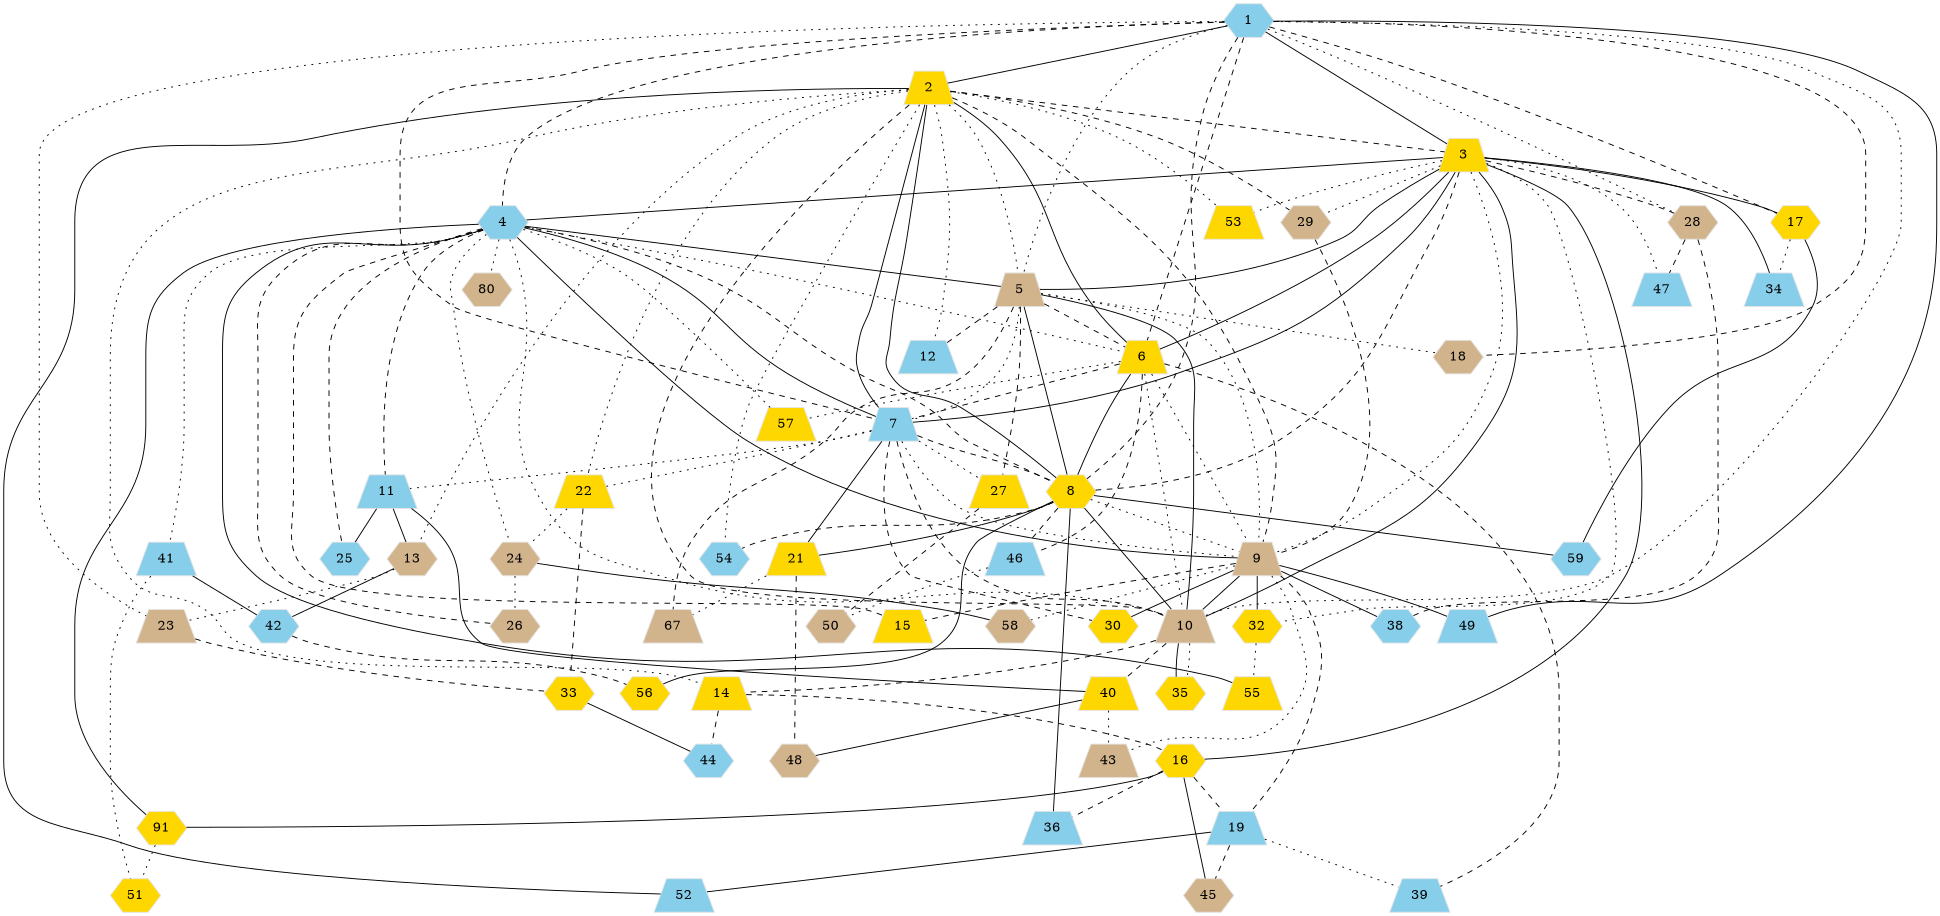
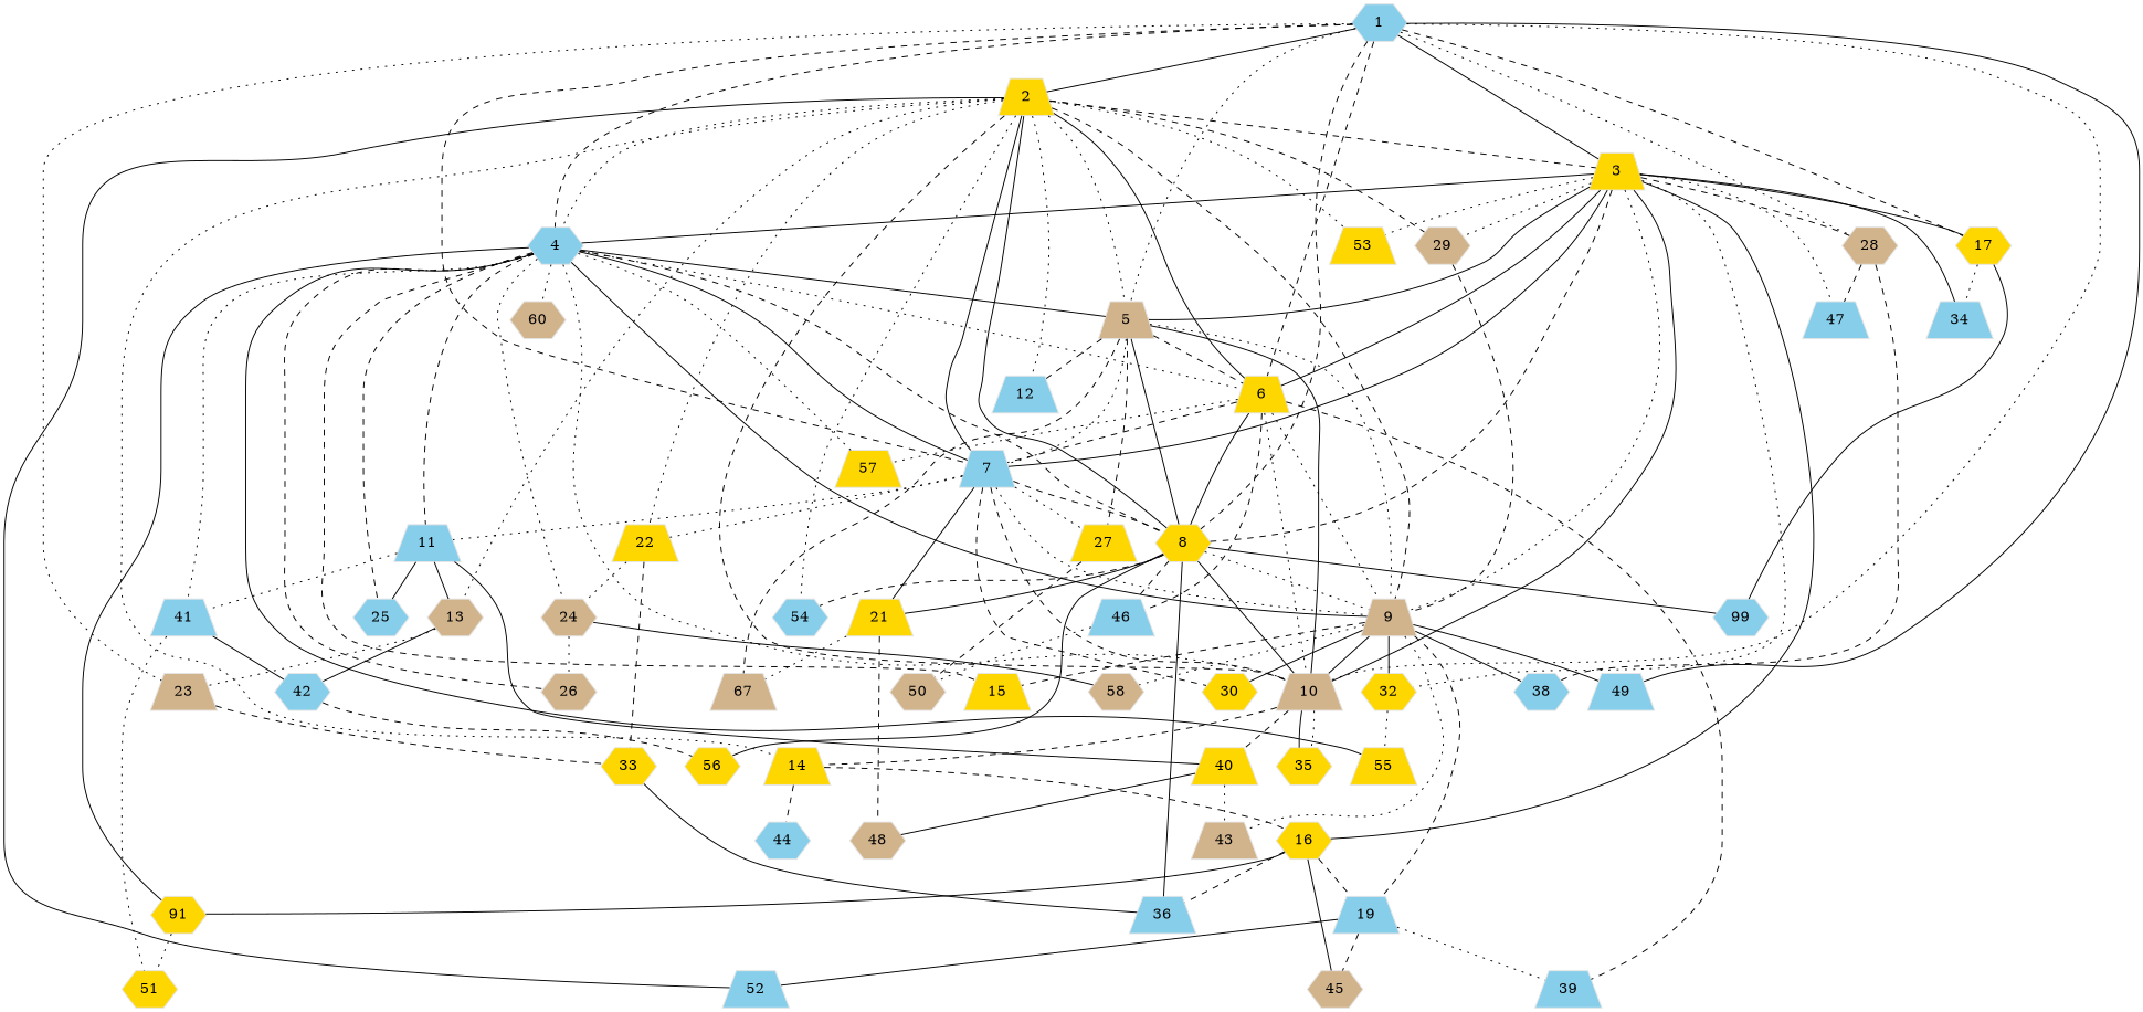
  graph {
    node [color=gray90 fillcolor=gold shape=trapezium style=filled]
    edge [style=dotted]
    1 [fillcolor=skyblue shape=hexagon]
    2
    3
    4 [fillcolor=skyblue shape=hexagon]
    5 [fillcolor=tan]
    6
    7 [fillcolor=skyblue]
    8 [shape=hexagon]
    10 [fillcolor=tan]
    17 [shape=hexagon]
-   18 [fillcolor=tan shape=hexagon]
    23 [fillcolor=tan]
    28 [fillcolor=tan shape=hexagon]
    49 [fillcolor=skyblue]
    9 [fillcolor=tan]
    12 [fillcolor=skyblue]
    13 [fillcolor=tan shape=hexagon]
    14
    22
    29 [fillcolor=tan shape=hexagon]
    52 [fillcolor=skyblue]
    53
    54 [fillcolor=skyblue shape=hexagon]
    16 [shape=hexagon]
    32 [shape=hexagon]
    34 [fillcolor=skyblue]
    47 [fillcolor=skyblue]
    11 [fillcolor=skyblue]
    15
    24 [fillcolor=tan shape=hexagon]
    25 [fillcolor=skyblue shape=hexagon]
    26 [fillcolor=tan shape=hexagon]
    n33 [label=91 shape=hexagon]
    41 [fillcolor=skyblue]
    55
    57
-   60 [fillcolor=tan shape=hexagon label=80]
+   60 [fillcolor=tan shape=hexagon]
    27
    n39 [fillcolor=tan label=67]
    39 [fillcolor=skyblue]
    46 [fillcolor=skyblue]
    21
    30 [shape=hexagon]
    36 [fillcolor=skyblue]
    56 [shape=hexagon]
-   59 [fillcolor=skyblue shape=hexagon]
+   59 [fillcolor=skyblue shape=hexagon label=99]
    19 [fillcolor=skyblue]
    38 [fillcolor=skyblue shape=hexagon]
    43 [fillcolor=tan]
    58 [fillcolor=tan shape=hexagon]
    35 [shape=hexagon]
    40
    33 [shape=hexagon]
    42 [fillcolor=skyblue shape=hexagon]
    44 [fillcolor=skyblue shape=hexagon]
    45 [fillcolor=tan shape=hexagon]
    51 [shape=hexagon]
    50 [fillcolor=tan shape=hexagon]
    48 [fillcolor=tan shape=hexagon]
    1 -- 2 [style=solid]
    1 -- 3 [style=solid]
    1 -- 4 [style=dashed]
    1 -- 5
    1 -- 6 [style=dashed]
    1 -- 7 [style=dashed]
    1 -- 8 [style=dashed]
    1 -- 10
    1 -- 17 [style=dashed]
-   1 -- 18 [style=dashed]
    1 -- 23
    1 -- 28
    1 -- 49 [style=solid]
    2 -- 3 [style=dashed]
+   2 -- 4
    2 -- 5
    2 -- 6 [style=solid]
    2 -- 7 [style=solid]
    2 -- 8 [style=solid]
    2 -- 10 [style=dashed]
    2 -- 9 [style=dashed]
    2 -- 12
    2 -- 13
    2 -- 14
    2 -- 22
    2 -- 29 [style=dashed]
    2 -- 52 [style=solid]
    2 -- 53
    2 -- 54
    3 -- 4 [style=solid]
    3 -- 5 [style=solid]
    3 -- 6 [style=solid]
    3 -- 7 [style=solid]
    3 -- 8 [style=dashed]
    3 -- 10 [style=solid]
    3 -- 17 [style=solid]
    3 -- 28 [style=dashed]
    3 -- 9
    3 -- 29
    3 -- 53
    3 -- 16 [style=solid]
    3 -- 32
    3 -- 34 [style=solid]
    3 -- 47
    4 -- 5 [style=solid]
    4 -- 6
    4 -- 7 [style=solid]
    4 -- 8 [style=dashed]
    4 -- 10
    4 -- 9 [style=solid]
    4 -- 11 [style=dashed]
    4 -- 15 [style=dashed]
    4 -- 24
    4 -- 25 [style=dashed]
    4 -- 26 [style=dashed]
    4 -- n33 [style=solid]
    4 -- 41
    4 -- 55 [style=solid]
    4 -- 57
    4 -- 60
    5 -- 6 [style=dashed]
    5 -- 7
    5 -- 8 [style=solid]
    5 -- 10 [style=solid]
-   5 -- 18
    5 -- 9
    5 -- 12 [style=dashed]
    5 -- 27 [style=dashed]
    5 -- n39 [style=dashed]
    6 -- 7 [style=dashed]
    6 -- 8 [style=solid]
    6 -- 10
    6 -- 9
    6 -- 57
    6 -- 39 [style=dashed]
    6 -- 46 [style=dashed]
    7 -- 8 [style=dashed]
    7 -- 10 [style=dashed]
    7 -- 9
    7 -- 22
    7 -- 11
    7 -- 27
    7 -- 21 [style=solid]
    7 -- 30 [style=dashed]
    8 -- 10 [style=solid]
    8 -- 9
    8 -- 54 [style=dashed]
    8 -- 46 [style=dashed]
    8 -- 21 [style=solid]
    8 -- 36 [style=solid]
    8 -- 56 [style=solid]
    8 -- 59 [style=solid]
    10 -- 14 [style=dashed]
    10 -- 35 [style=solid]
    10 -- 35
    10 -- 40 [style=dashed]
    17 -- 34
    17 -- 59 [style=solid]
    23 -- 33 [style=dashed]
    28 -- 47 [style=dashed]
    28 -- 38 [style=dashed]
    9 -- 10 [style=solid]
    9 -- 49 [style=solid]
    9 -- 32 [style=solid]
    9 -- 15 [style=dashed]
    9 -- 30 [style=solid]
    9 -- 19 [style=dashed]
    9 -- 38 [style=solid]
    9 -- 43
    9 -- 58
    13 -- 23
    13 -- 42 [style=solid]
    14 -- 16 [style=dashed]
    14 -- 44 [style=dashed]
    22 -- 24
    22 -- 33 [style=dashed]
    29 -- 9 [style=dashed]
    16 -- n33 [style=solid]
    16 -- 36 [style=dashed]
    16 -- 19 [style=dashed]
    16 -- 45 [style=solid]
    32 -- 55
    11 -- 13 [style=solid]
    11 -- 25 [style=solid]
+   11 -- 41
    11 -- 40 [style=solid]
    24 -- 26
    24 -- 58 [style=solid]
    n33 -- 51
    41 -- 42 [style=solid]
    41 -- 51
    27 -- 50 [style=dashed]
    46 -- 50
    21 -- n39
    21 -- 48 [style=dashed]
    19 -- 52 [style=solid]
    19 -- 39
    19 -- 45 [style=dashed]
    40 -- 43
    40 -- 48 [style=solid]
-   33 -- 44 [style=solid]
+   33 -- 36 [style=solid]
    42 -- 56 [style=dashed]
  }
